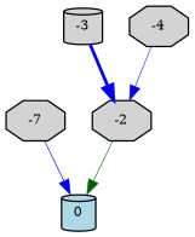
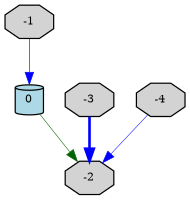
  digraph {
    node [fillcolor=lightgray fontsize=9 shape=octagon style=filled]
    edge [color=blue style=solid]
-   -1 [height=0.2 width=0.2 label=-7]
+   -1 [height=0.2 width=0.2]
    0 [fillcolor=lightblue height=0.2 shape=cylinder width=0.2]
    -2 [height=0.2 width=0.2]
-   -3 [height=0.2 shape=cylinder width=0.2]
+   -3 [height=0.2 width=0.2]
    -4 [height=0.2 width=0.2]
    -1 -> 0 [penwidth=0.5045134276920592]
-   -2 -> 0 [color=darkgreen penwidth=0.4469225578643392]
+   0 -> -2 [color=darkgreen penwidth=0.4469225578643392]
    -3 -> -2 [penwidth=2.1397109167429744]
    -4 -> -2 [penwidth=0.41385356530188067]
  }
